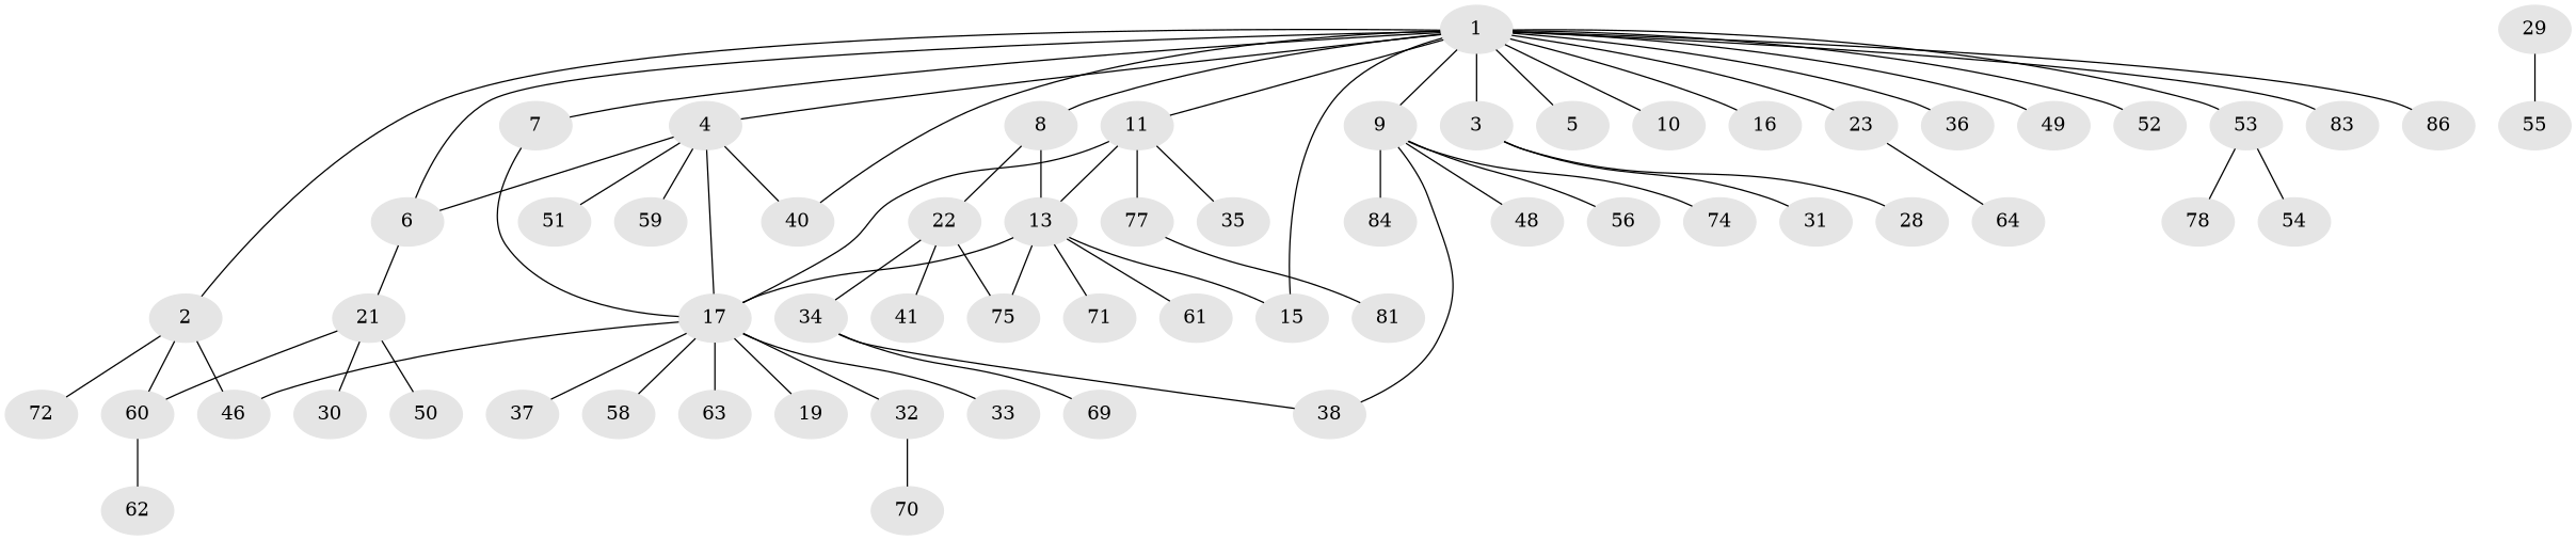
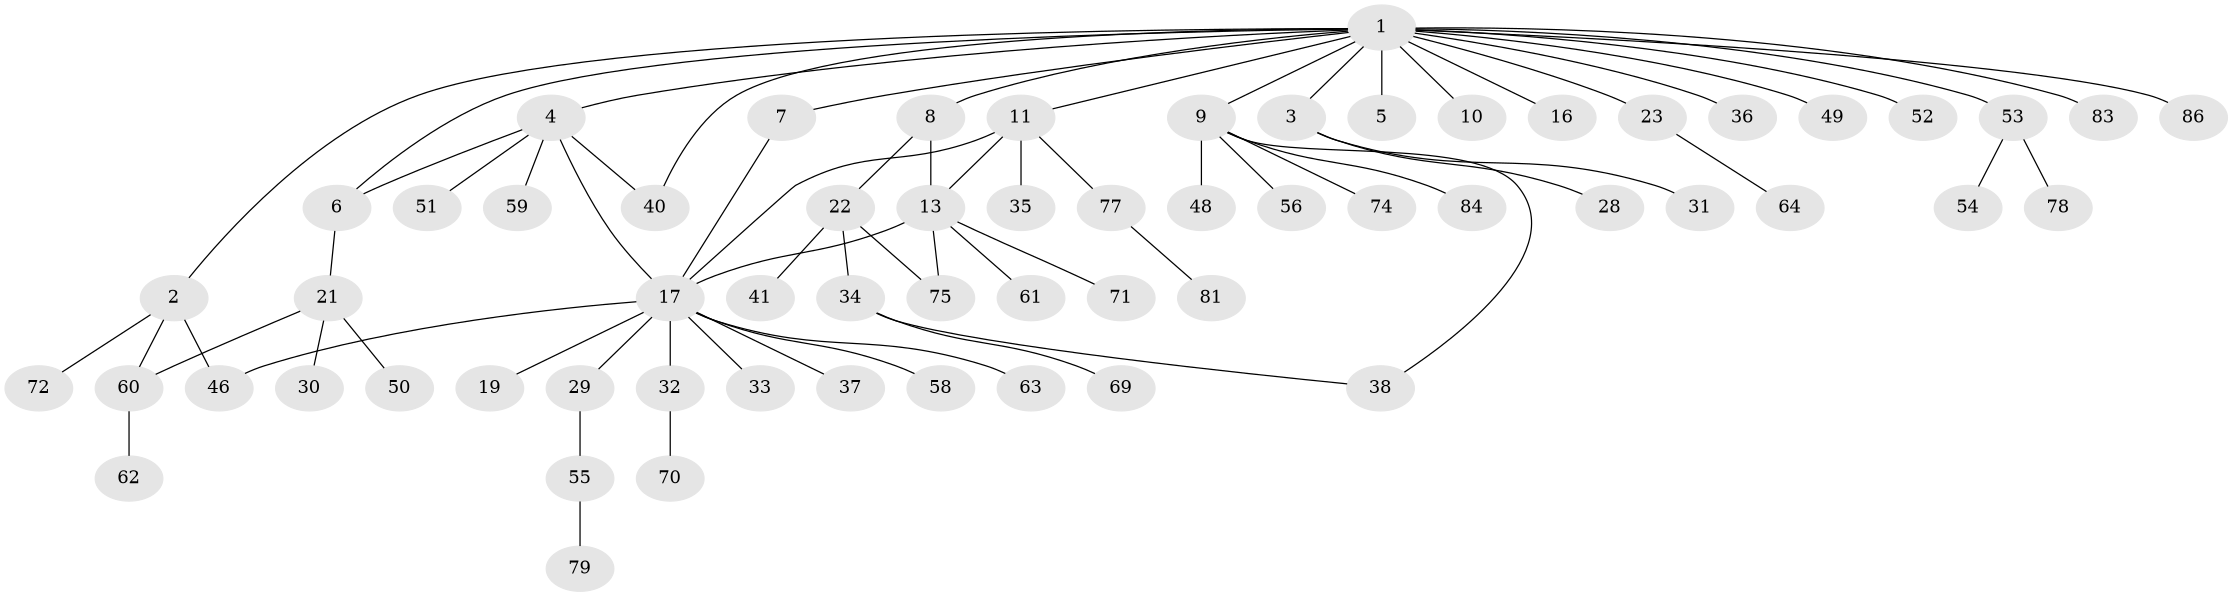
  graph {
    node [color=gray90 style=filled]
    1 [super="+39"]
    2 [super="+18"]
    3 [super="+25"]
    4 [super="+76"]
    5
    6 [super="+12"]
    7
    8 [super="+66"]
    9 [super="+43"]
    10 [super="+24"]
    11 [super="+14"]
-   15 [super="+26"]
    16 [super="+20"]
    23
    36
    40
    49
    52
    53
    83
    86
    46 [super="+57"]
    60 [super="+65"]
    72
    28
    31
    17 [super="+45"]
    51
    59
    21 [super="+47"]
    13 [super="+67"]
    22 [super="+27"]
    38 [super="+42"]
    48
    56
    74
    84
    35
    77
    64
    54
    78
    62
    19
    29 [super="+85"]
    32 [super="+44"]
    33
    37
    58
    63
    30
    50
    61
    71
    75 [super="+80"]
    34 [super="+73"]
    41
    81
    55
    70
    69
+   79
    1 -- 2
    1 -- 3
    1 -- 4
    1 -- 5
    1 -- 6
    1 -- 7
    1 -- 8
    1 -- 9
    1 -- 10
    1 -- 11
-   1 -- 15 [weight=2]
    1 -- 16
    1 -- 23
    1 -- 36
    1 -- 40
    1 -- 49
    1 -- 52
    1 -- 53
    1 -- 83
    1 -- 86
    2 -- 46
    2 -- 60
    2 -- 72
    3 -- 28
    3 -- 31
    4 -- 6
    4 -- 40
    4 -- 17
    4 -- 51
    4 -- 59
    6 -- 21
    7 -- 17
    8 -- 13
    8 -- 22
    9 -- 38
    9 -- 48
    9 -- 56
    9 -- 74
    9 -- 84
    11 -- 17
    11 -- 13
    11 -- 35
    11 -- 77
    23 -- 64
    53 -- 54
    53 -- 78
    60 -- 62
    17 -- 46
    17 -- 19
+   17 -- 29
    17 -- 32 [weight=2]
    17 -- 33
    17 -- 37
    17 -- 58
    17 -- 63
    21 -- 60
    21 -- 30
    21 -- 50
-   13 -- 15
    13 -- 17
    13 -- 61
    13 -- 71
    13 -- 75
    22 -- 75
    22 -- 34
    22 -- 41
    77 -- 81
    29 -- 55
    32 -- 70
    34 -- 38
    34 -- 69
+   55 -- 79
  }
